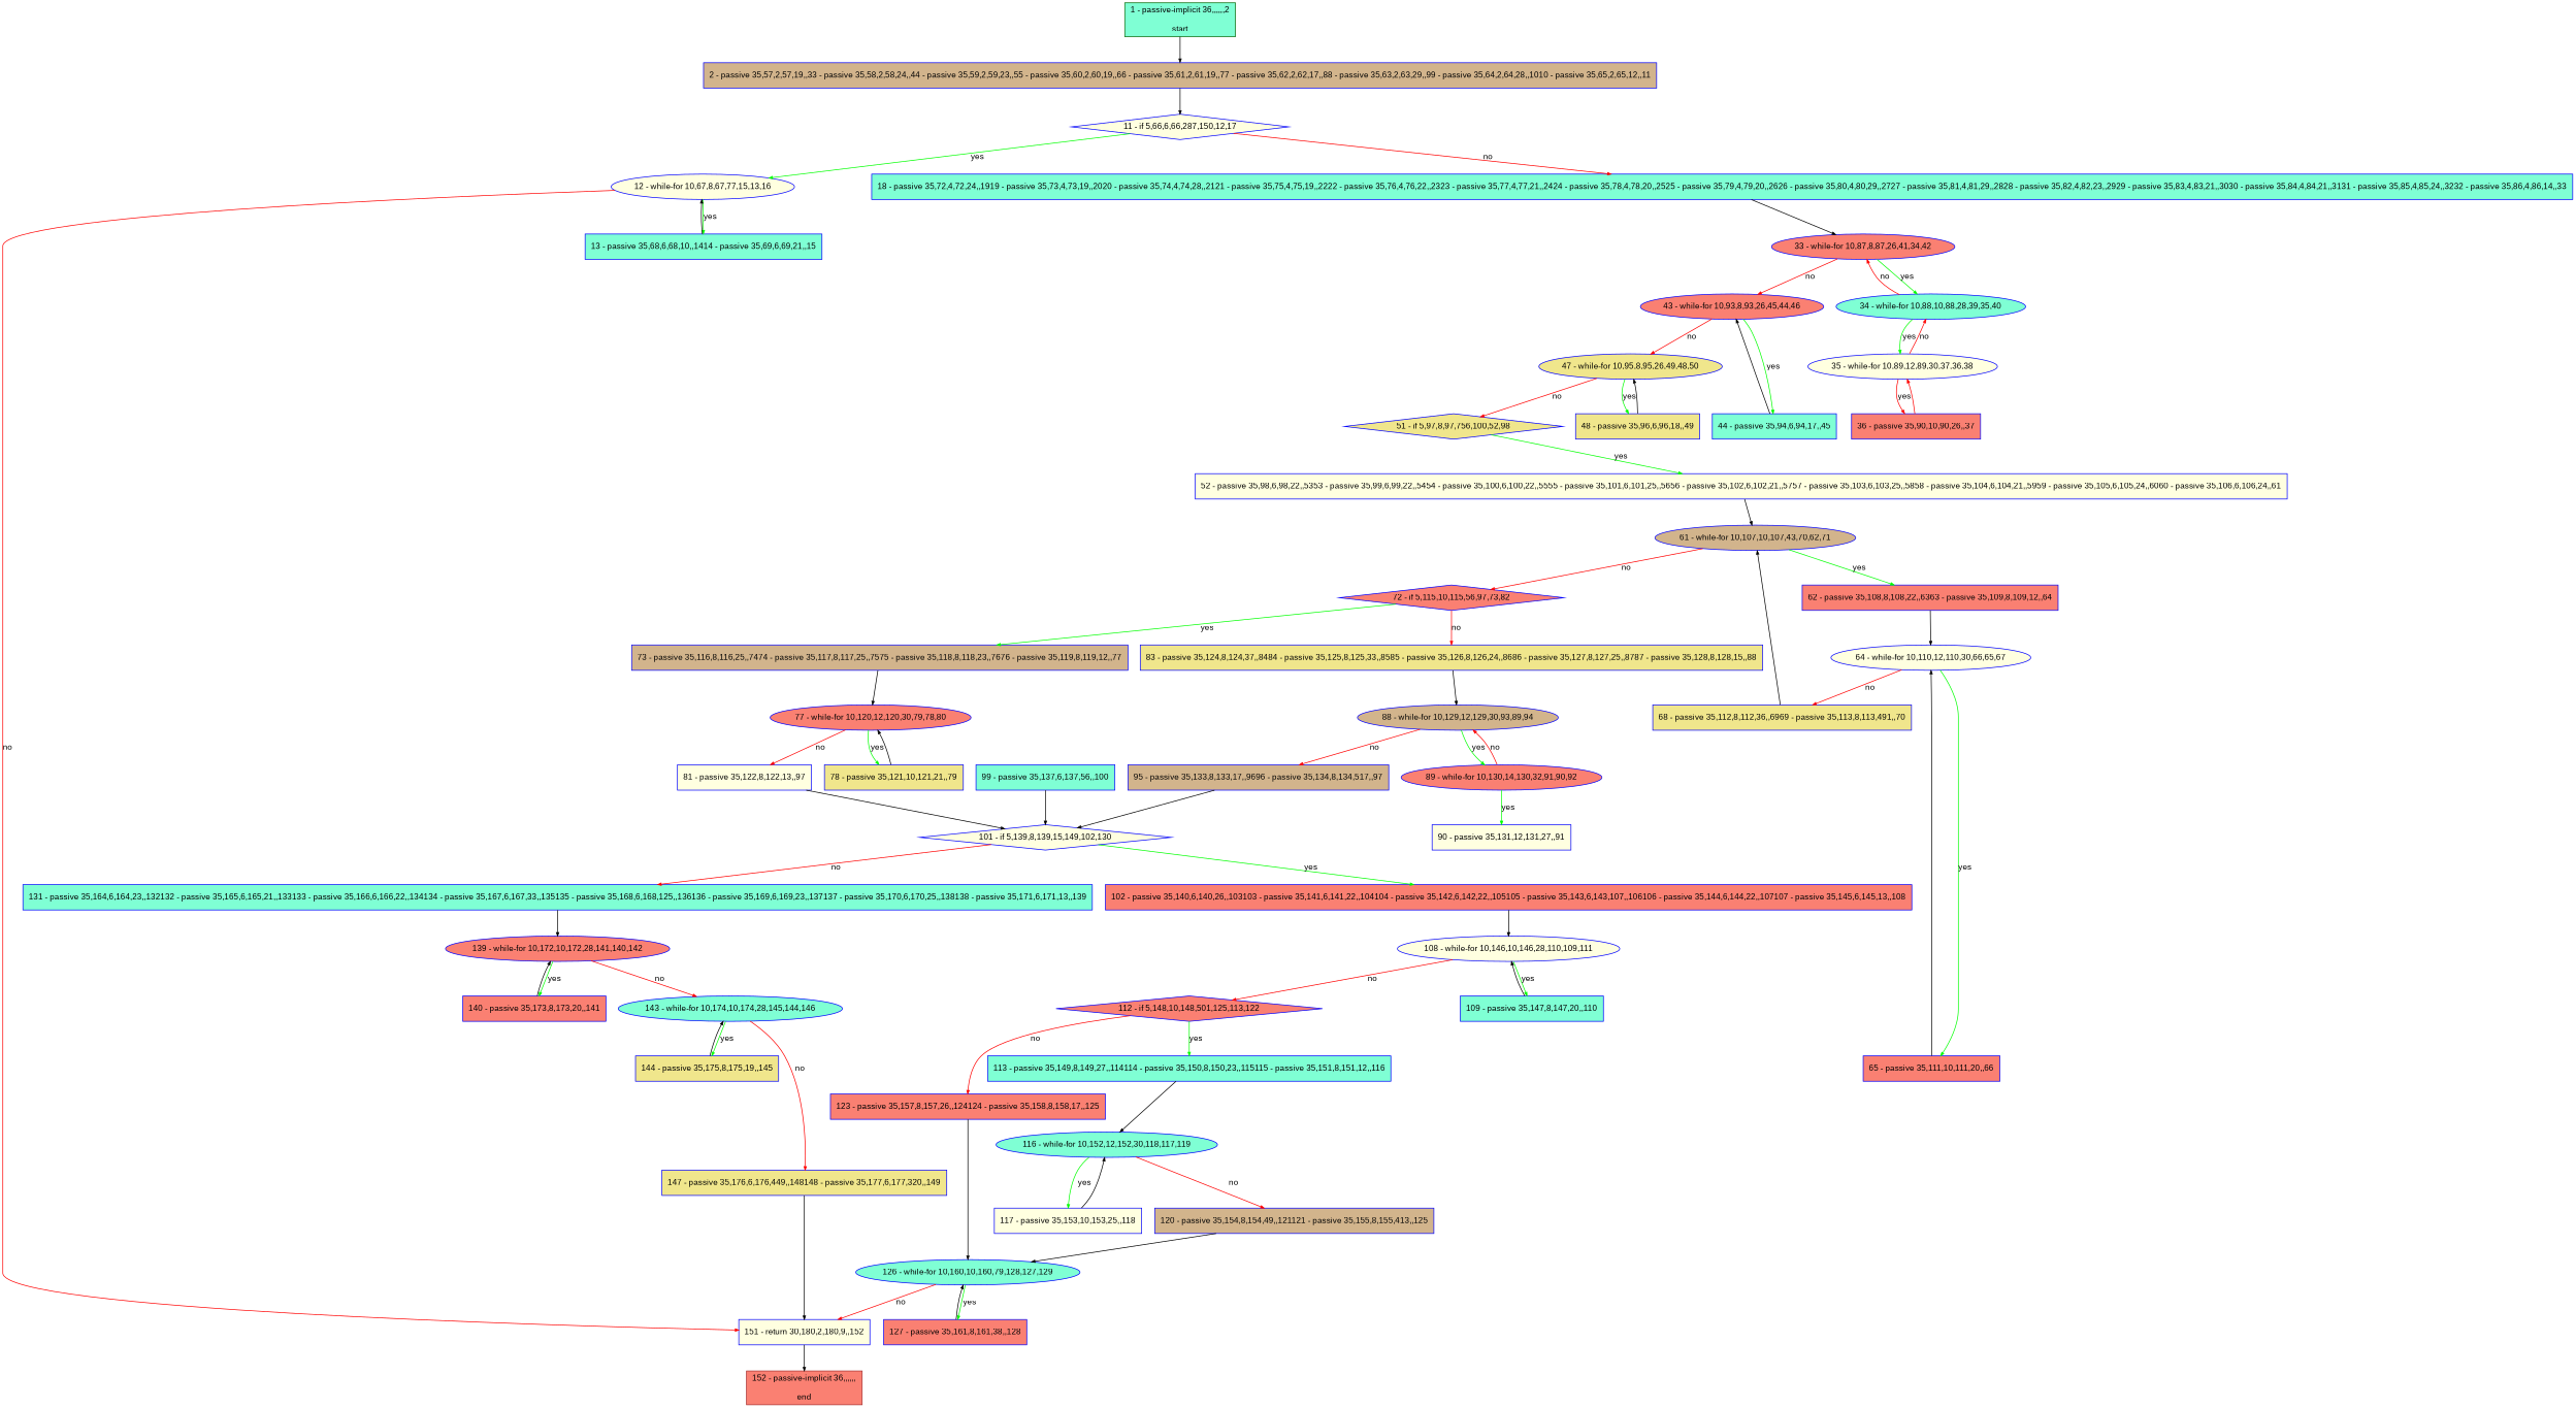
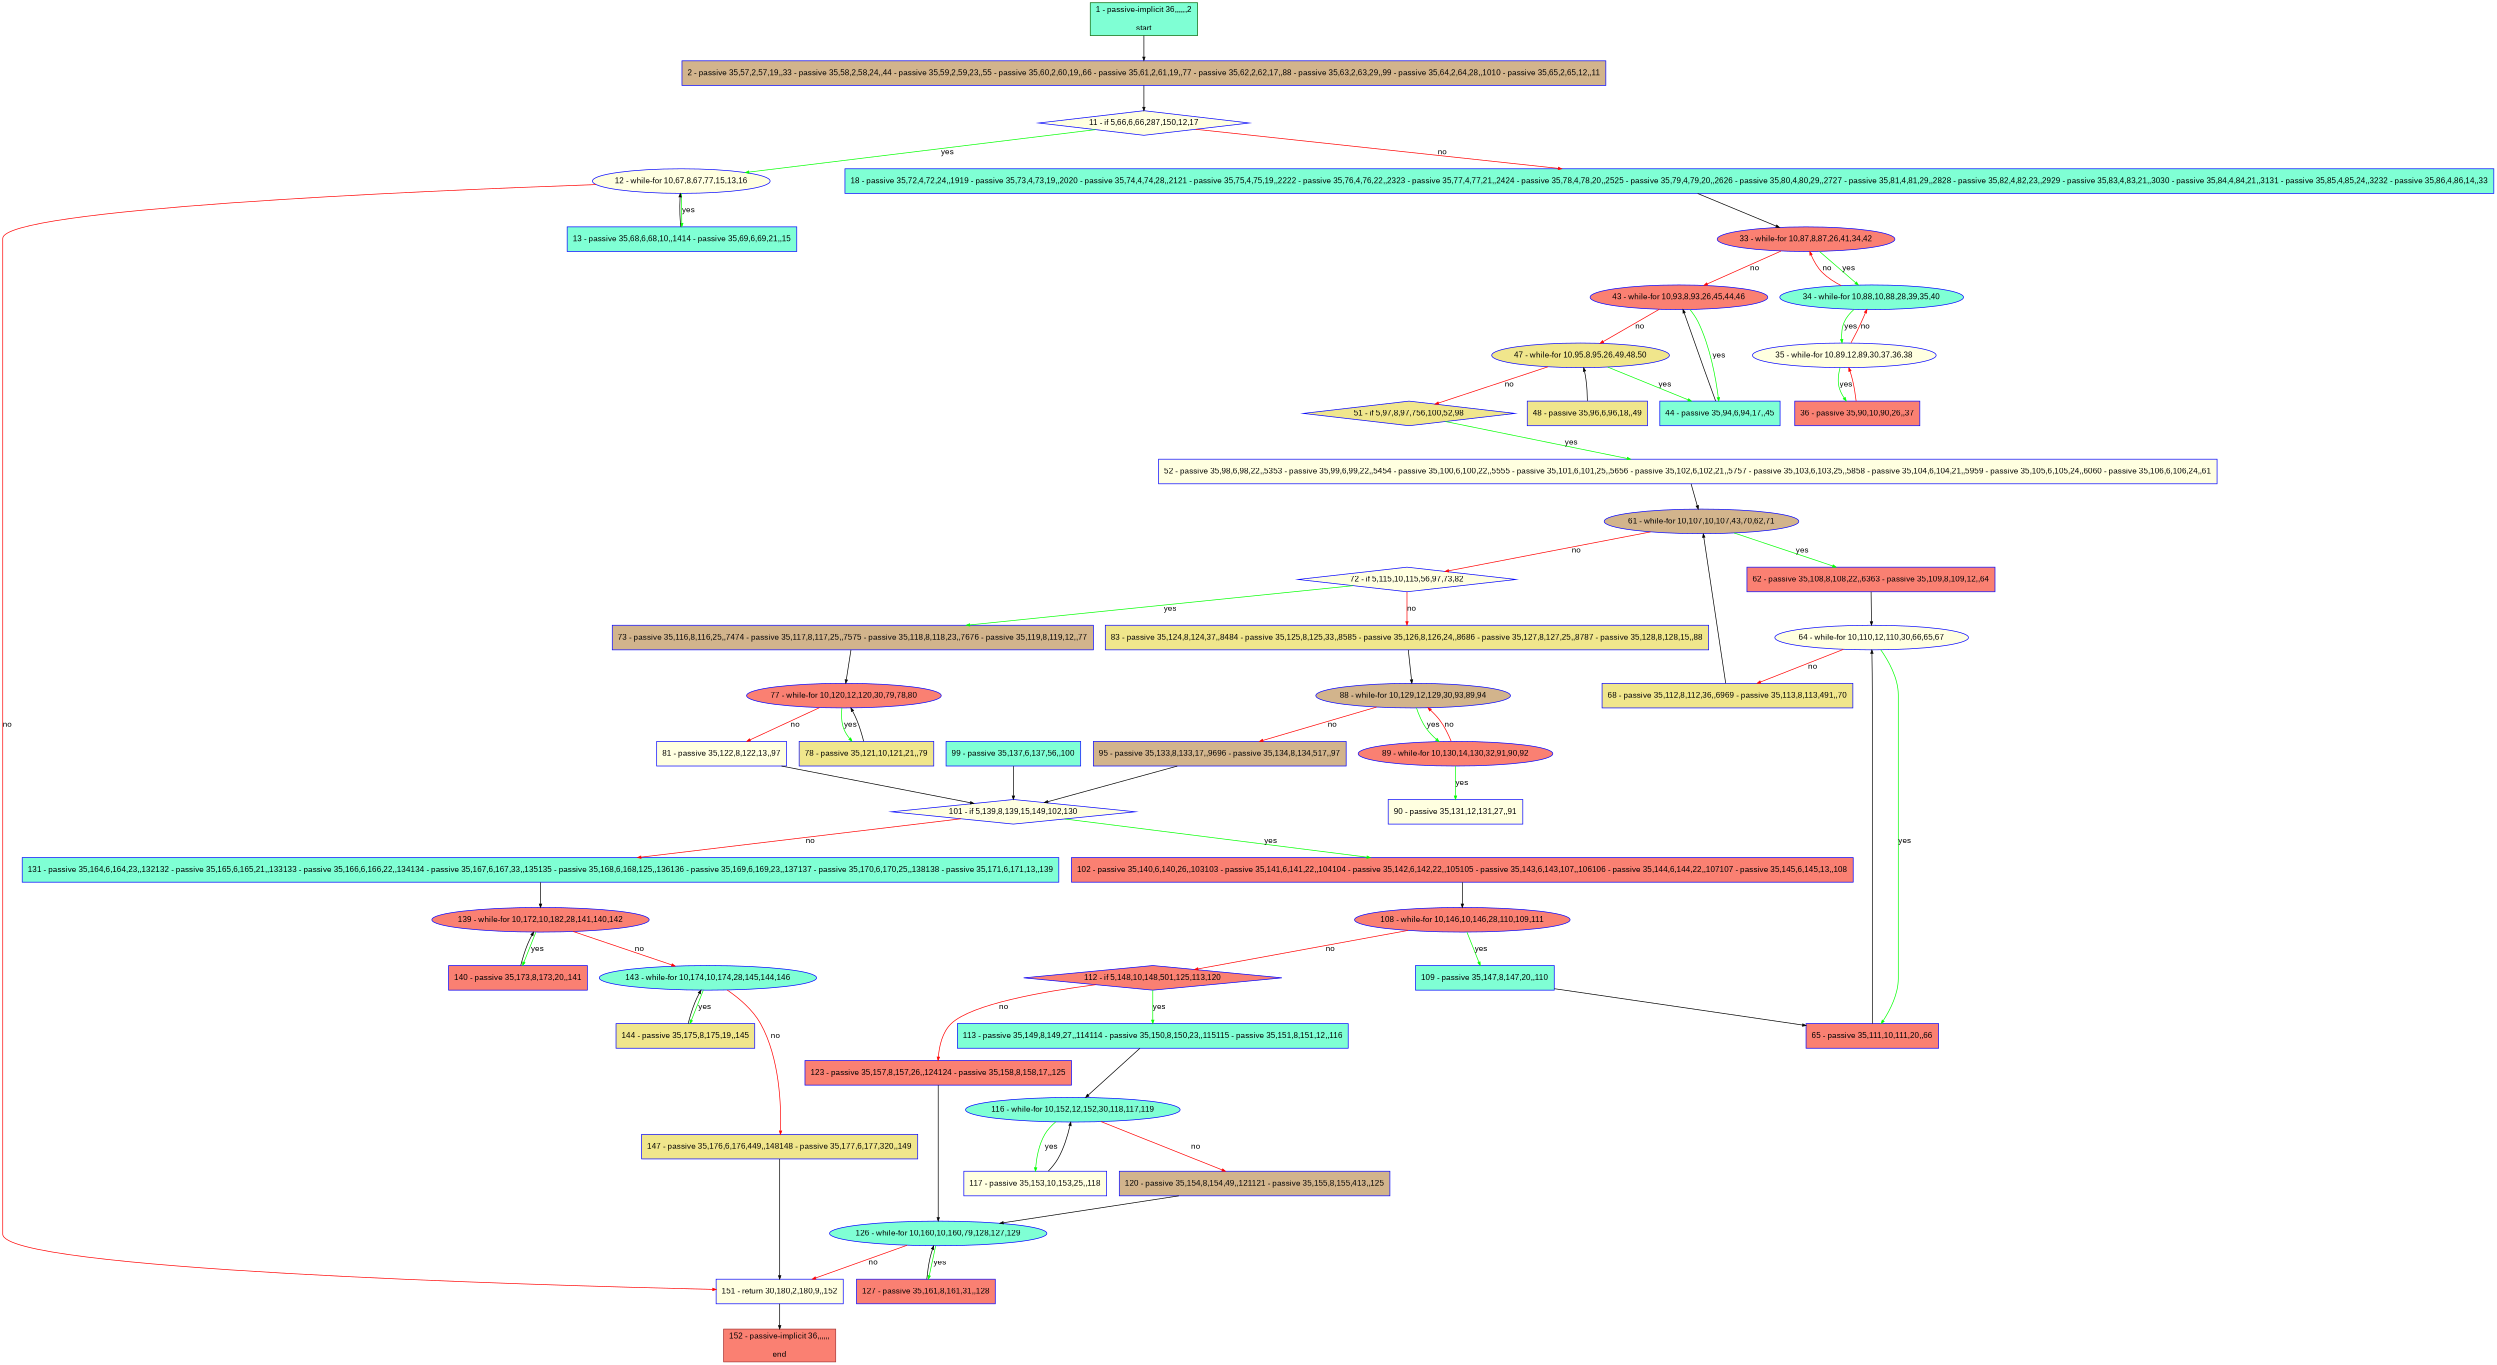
  digraph {
    bgcolor=white
    compound=true
    fillcolor="#FFFFCC"
    fontname=Arial
    fontsize=12
    pack=true
    packmode=clust
    style="rounded,filled"
    node [color="#0000ff" compound=true fillcolor=salmon fixedsize=false fontname=Arial fontsize=12 node_initialized=no shape=box style=filled]
    edge [arrowhead=normal arrowsize=0.5 arrowtail=none color="#000000" compound=true dir=forward fontcolor=black fontname=Arial fontsize=12]
    n1 [fillcolor=tan label="2 - passive 35,57,2,57,19,,33 - passive 35,58,2,58,24,,44 - passive 35,59,2,59,23,,55 - passive 35,60,2,60,19,,66 - passive 35,61,2,61,19,,77 - passive 35,62,2,62,17,,88 - passive 35,63,2,63,29,,99 - passive 35,64,2,64,28,,1010 - passive 35,65,2,65,12,,11"]
    n2 [fillcolor=lightyellow label="11 - if 5,66,6,66,287,150,12,17" shape=diamond]
    n3 [fillcolor=lightyellow label="12 - while-for 10,67,8,67,77,15,13,16" shape=oval]
    n4 [fillcolor=aquamarine label="18 - passive 35,72,4,72,24,,1919 - passive 35,73,4,73,19,,2020 - passive 35,74,4,74,28,,2121 - passive 35,75,4,75,19,,2222 - passive 35,76,4,76,22,,2323 - passive 35,77,4,77,21,,2424 - passive 35,78,4,78,20,,2525 - passive 35,79,4,79,20,,2626 - passive 35,80,4,80,29,,2727 - passive 35,81,4,81,29,,2828 - passive 35,82,4,82,23,,2929 - passive 35,83,4,83,21,,3030 - passive 35,84,4,84,21,,3131 - passive 35,85,4,85,24,,3232 - passive 35,86,4,86,14,,33"]
    n5 [color="#006400" fillcolor=aquamarine label="1 - passive-implicit 36,,,,,,2\n\nstart"]
    n6 [fillcolor=aquamarine label="13 - passive 35,68,6,68,10,,1414 - passive 35,69,6,69,21,,15"]
    n7 [fillcolor=lightyellow label="151 - return 30,180,2,180,9,,152"]
    n8 [label="33 - while-for 10,87,8,87,26,41,34,42" shape=oval]
    n9 [color="#a52a2a" label="152 - passive-implicit 36,,,,,,\n\nend"]
    n10 [fillcolor=aquamarine label="34 - while-for 10,88,10,88,28,39,35,40" shape=oval]
    n11 [label="43 - while-for 10,93,8,93,26,45,44,46" shape=oval]
    n12 [fillcolor=lightyellow label="35 - while-for 10,89,12,89,30,37,36,38" shape=oval]
    n13 [fillcolor=aquamarine label="44 - passive 35,94,6,94,17,,45"]
    n14 [fillcolor=khaki label="47 - while-for 10,95,8,95,26,49,48,50" shape=oval]
    n15 [label="36 - passive 35,90,10,90,26,,37"]
    n16 [fillcolor=khaki label="48 - passive 35,96,6,96,18,,49"]
    n17 [fillcolor=khaki label="51 - if 5,97,8,97,756,100,52,98" shape=diamond]
    n18 [fillcolor=lightyellow label="52 - passive 35,98,6,98,22,,5353 - passive 35,99,6,99,22,,5454 - passive 35,100,6,100,22,,5555 - passive 35,101,6,101,25,,5656 - passive 35,102,6,102,21,,5757 - passive 35,103,6,103,25,,5858 - passive 35,104,6,104,21,,5959 - passive 35,105,6,105,24,,6060 - passive 35,106,6,106,24,,61"]
    n19 [fillcolor=tan label="61 - while-for 10,107,10,107,43,70,62,71" shape=oval]
    n20 [fillcolor=aquamarine label="99 - passive 35,137,6,137,56,,100"]
    n21 [fillcolor=lightyellow label="101 - if 5,139,8,139,15,149,102,130" shape=diamond]
    n22 [label="62 - passive 35,108,8,108,22,,6363 - passive 35,109,8,109,12,,64"]
-   n23 [label="72 - if 5,115,10,115,56,97,73,82" shape=diamond]
+   n23 [fillcolor=lightyellow label="72 - if 5,115,10,115,56,97,73,82" shape=diamond]
    n24 [label="102 - passive 35,140,6,140,26,,103103 - passive 35,141,6,141,22,,104104 - passive 35,142,6,142,22,,105105 - passive 35,143,6,143,107,,106106 - passive 35,144,6,144,22,,107107 - passive 35,145,6,145,13,,108"]
    n25 [fillcolor=aquamarine label="131 - passive 35,164,6,164,23,,132132 - passive 35,165,6,165,21,,133133 - passive 35,166,6,166,22,,134134 - passive 35,167,6,167,33,,135135 - passive 35,168,6,168,125,,136136 - passive 35,169,6,169,23,,137137 - passive 35,170,6,170,25,,138138 - passive 35,171,6,171,13,,139"]
    n26 [fillcolor=lightyellow label="64 - while-for 10,110,12,110,30,66,65,67" shape=oval]
    n27 [fillcolor=tan label="73 - passive 35,116,8,116,25,,7474 - passive 35,117,8,117,25,,7575 - passive 35,118,8,118,23,,7676 - passive 35,119,8,119,12,,77"]
    n28 [fillcolor=khaki label="83 - passive 35,124,8,124,37,,8484 - passive 35,125,8,125,33,,8585 - passive 35,126,8,126,24,,8686 - passive 35,127,8,127,25,,8787 - passive 35,128,8,128,15,,88"]
    n29 [label="65 - passive 35,111,10,111,20,,66"]
    n30 [fillcolor=khaki label="68 - passive 35,112,8,112,36,,6969 - passive 35,113,8,113,491,,70"]
    n31 [label="77 - while-for 10,120,12,120,30,79,78,80" shape=oval]
    n32 [fillcolor=tan label="88 - while-for 10,129,12,129,30,93,89,94" shape=oval]
    n33 [fillcolor=khaki label="78 - passive 35,121,10,121,21,,79"]
    n34 [fillcolor=lightyellow label="81 - passive 35,122,8,122,13,,97"]
    n35 [label="89 - while-for 10,130,14,130,32,91,90,92" shape=oval]
    n36 [fillcolor=tan label="95 - passive 35,133,8,133,17,,9696 - passive 35,134,8,134,517,,97"]
-   n37 [fillcolor=lightyellow label="108 - while-for 10,146,10,146,28,110,109,111" shape=oval]
-   n38 [label="139 - while-for 10,172,10,172,28,141,140,142" shape=oval]
+   n37 [label="108 - while-for 10,146,10,146,28,110,109,111" shape=oval]
+   n38 [label="139 - while-for 10,172,10,182,28,141,140,142" shape=oval]
    n39 [fillcolor=lightyellow label="90 - passive 35,131,12,131,27,,91"]
    n40 [fillcolor=aquamarine label="109 - passive 35,147,8,147,20,,110"]
-   n41 [label="112 - if 5,148,10,148,501,125,113,122" shape=diamond]
+   n41 [label="112 - if 5,148,10,148,501,125,113,120" shape=diamond]
    n42 [label="140 - passive 35,173,8,173,20,,141"]
    n43 [fillcolor=aquamarine label="143 - while-for 10,174,10,174,28,145,144,146" shape=oval]
    n44 [fillcolor=aquamarine label="113 - passive 35,149,8,149,27,,114114 - passive 35,150,8,150,23,,115115 - passive 35,151,8,151,12,,116"]
    n45 [label="123 - passive 35,157,8,157,26,,124124 - passive 35,158,8,158,17,,125"]
    n46 [fillcolor=aquamarine label="116 - while-for 10,152,12,152,30,118,117,119" shape=oval]
    n47 [fillcolor=aquamarine label="126 - while-for 10,160,10,160,79,128,127,129" shape=oval]
    n48 [fillcolor=lightyellow label="117 - passive 35,153,10,153,25,,118"]
    n49 [fillcolor=tan label="120 - passive 35,154,8,154,49,,121121 - passive 35,155,8,155,413,,125"]
-   n50 [label="127 - passive 35,161,8,161,38,,128"]
+   n50 [label="127 - passive 35,161,8,161,31,,128"]
    n51 [fillcolor=khaki label="144 - passive 35,175,8,175,19,,145"]
    n52 [fillcolor=khaki label="147 - passive 35,176,6,176,449,,148148 - passive 35,177,6,177,320,,149"]
    n1 -> n2
    n2 -> n3 [color="#00ff00" label=yes]
    n2 -> n4 [color="#ff0000" label=no]
    n3 -> n6 [color="#00ff00" label=yes]
    n3 -> n7 [color="#ff0000" label=no]
    n4 -> n8
    n5 -> n1
    n6 -> n3
    n7 -> n9
    n8 -> n10 [color="#00ff00" label=yes]
    n8 -> n11 [color="#ff0000" label=no]
    n10 -> n8 [color="#ff0000" label=no]
    n10 -> n12 [color="#00ff00" label=yes]
    n11 -> n13 [color="#00ff00" label=yes]
    n11 -> n14 [color="#ff0000" label=no]
    n12 -> n10 [color="#ff0000" label=no]
-   n12 -> n15 [color="#ff0000" label=yes]
+   n12 -> n15 [color="#00ff00" label=yes]
    n13 -> n11
-   n14 -> n16 [color="#00ff00" label=yes]
+   n14 -> n13 [color="#00ff00" label=yes]
    n14 -> n17 [color="#ff0000" label=no]
    n15 -> n12 [color="#ff0000"]
    n16 -> n14
    n17 -> n18 [color="#00ff00" label=yes]
    n18 -> n19
    n19 -> n22 [color="#00ff00" label=yes]
    n19 -> n23 [color="#ff0000" label=no]
    n20 -> n21
    n21 -> n24 [color="#00ff00" label=yes]
    n21 -> n25 [color="#ff0000" label=no]
    n22 -> n26
    n23 -> n27 [color="#00ff00" label=yes]
    n23 -> n28 [color="#ff0000" label=no]
    n24 -> n37
    n25 -> n38
    n26 -> n29 [color="#00ff00" label=yes]
    n26 -> n30 [color="#ff0000" label=no]
    n27 -> n31
    n28 -> n32
    n29 -> n26
    n30 -> n19
    n31 -> n33 [color="#00ff00" label=yes]
    n31 -> n34 [color="#ff0000" label=no]
    n32 -> n35 [color="#00ff00" label=yes]
    n32 -> n36 [color="#ff0000" label=no]
    n33 -> n31
    n34 -> n21
    n35 -> n32 [color="#ff0000" label=no]
    n35 -> n39 [color="#00ff00" label=yes]
    n36 -> n21
    n37 -> n40 [color="#00ff00" label=yes]
    n37 -> n41 [color="#ff0000" label=no]
    n38 -> n42 [color="#00ff00" label=yes]
    n38 -> n43 [color="#ff0000" label=no]
-   n40 -> n37
+   n40 -> n29
    n41 -> n44 [color="#00ff00" label=yes]
    n41 -> n45 [color="#ff0000" label=no]
    n42 -> n38
    n43 -> n51 [color="#00ff00" label=yes]
    n43 -> n52 [color="#ff0000" label=no]
    n44 -> n46
    n45 -> n47
    n46 -> n48 [color="#00ff00" label=yes]
    n46 -> n49 [color="#ff0000" label=no]
    n47 -> n7 [color="#ff0000" label=no]
    n47 -> n50 [color="#00ff00" label=yes]
    n48 -> n46
    n49 -> n47
    n50 -> n47
    n51 -> n43
    n52 -> n7
  }
